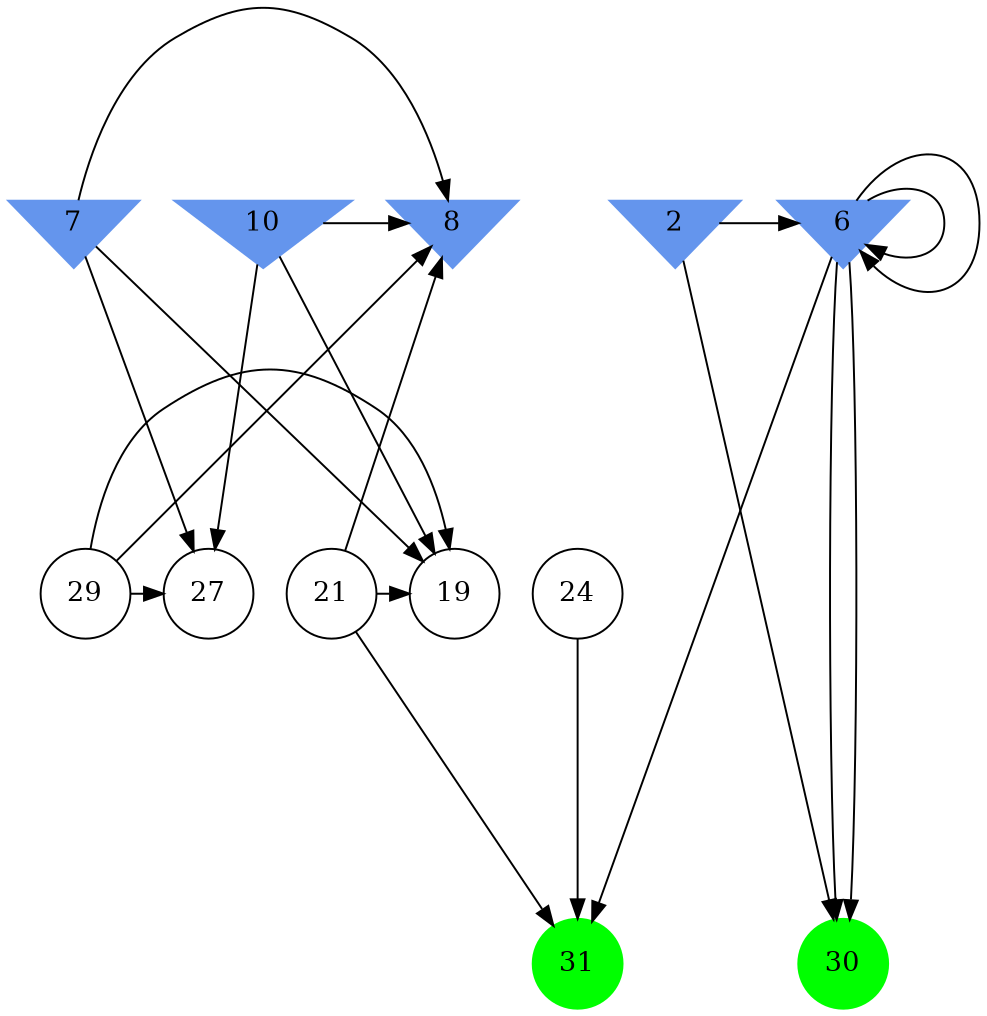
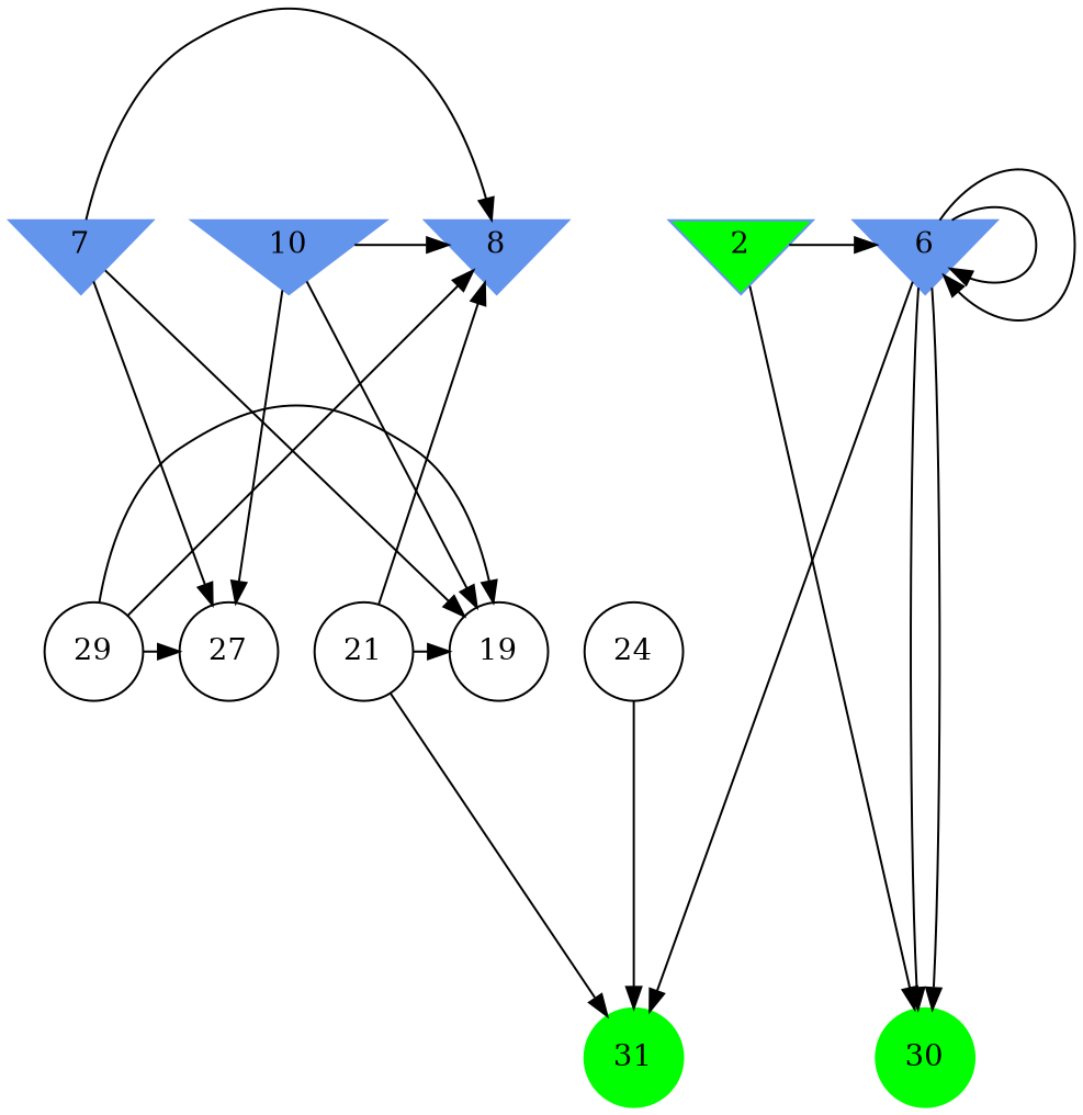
  digraph {
    ranksep=2.0
    node [color=cornflowerblue shape=circle style=filled]
    n1 [label=7 shape=invtriangle]
-   2 [shape=invtriangle]
+   2 [shape=invtriangle fillcolor=green]
    6 [shape=invtriangle]
    8 [shape=invtriangle]
    10 [shape=invtriangle]
    19 [color=black style=""]
    21 [color=black style=""]
    24 [color=black style=""]
    27 [color=black style=""]
    29 [color=black style=""]
    30 [color=green]
    31 [color=green]
    subgraph sub_1 {
      rank=same
      n1
      2
      6
      8
      10
    }
    subgraph sub_2 {
      rank=same
      19
      21
      24
      27
      29
    }
    subgraph sub_3 {
      rank=same
      30
      31
    }
    n1 -> 8
    n1 -> 19
    n1 -> 27
    2 -> 6
    2 -> 30
    6 -> 6
    6 -> 6
    6 -> 30
    6 -> 30
    6 -> 31
    10 -> 8
    10 -> 19
    10 -> 27
    21 -> 8
    21 -> 19
    21 -> 31
    24 -> 31
    29 -> 8
    29 -> 19
    29 -> 27
  }
